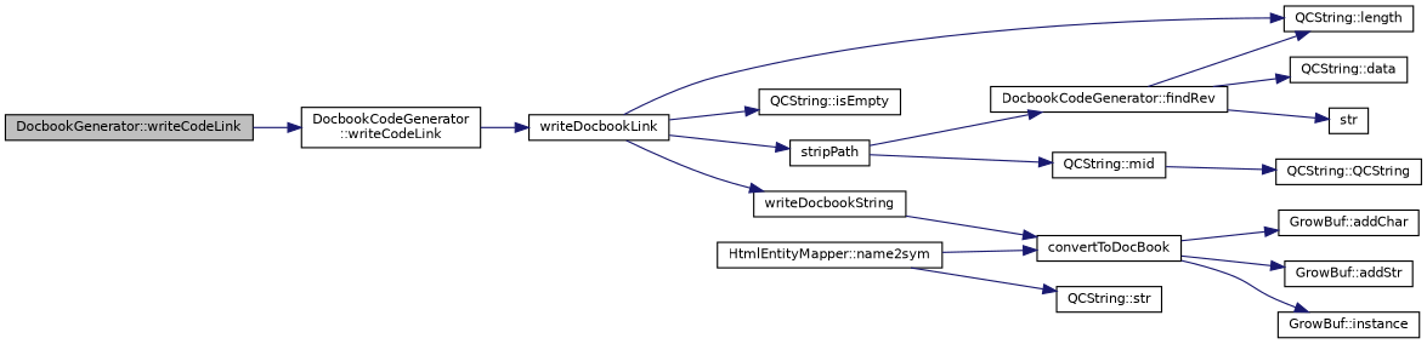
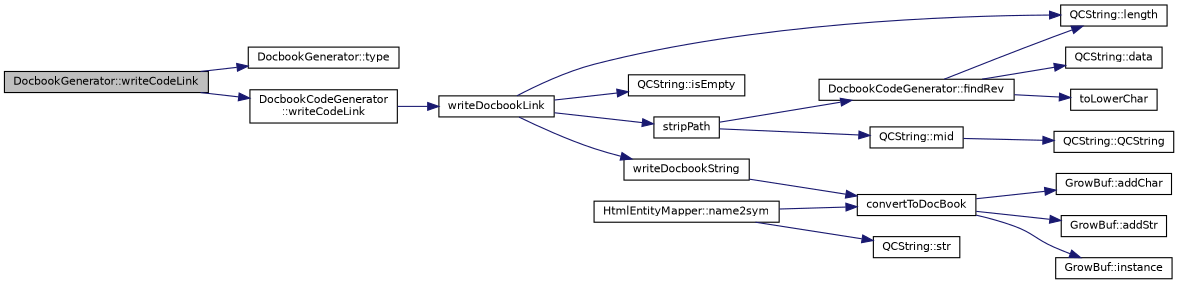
  digraph {
    rankdir=LR
    node [color=black fillcolor=white fontname=Helvetica fontsize=10 shape=record style=filled]
    edge [color=midnightblue fontname=Helvetica fontsize=10 labelfontname=Helvetica labelfontsize=10 style=solid]
    n1 [fillcolor=grey75 fontcolor=black height=0.2 label="DocbookGenerator::writeCodeLink" width=0.4]
+   n2 [height=0.2 label="DocbookGenerator::type" width=0.4]
    n3 [height=0.2 label="DocbookCodeGenerator\l::writeCodeLink" width=0.4]
    n4 [height=0.2 label=writeDocbookLink width=0.4]
    n5 [height=0.2 label="QCString::length" width=0.4]
    n6 [height=0.2 label="QCString::isEmpty" width=0.4]
    n7 [height=0.2 label=stripPath width=0.4]
    n8 [height=0.2 label=writeDocbookString width=0.4]
    n9 [height=0.2 label="DocbookCodeGenerator::findRev" width=0.4]
    n10 [height=0.2 label="QCString::mid" width=0.4]
    n11 [height=0.2 label=convertToDocBook width=0.4]
    n12 [height=0.2 label="QCString::data" width=0.4]
-   n13 [height=0.2 label=str width=0.4]
+   n13 [height=0.2 label=toLowerChar width=0.4]
    n14 [height=0.2 label="QCString::QCString" width=0.4]
    n15 [height=0.2 label="GrowBuf::addChar" width=0.4]
    n16 [height=0.2 label="GrowBuf::addStr" width=0.4]
    n17 [height=0.2 label="GrowBuf::instance" width=0.4]
    n18 [height=0.2 label="HtmlEntityMapper::name2sym" width=0.4]
    n19 [height=0.2 label="QCString::str" width=0.4]
+   n1 -> n2
    n1 -> n3
    n3 -> n4
    n4 -> n5
    n4 -> n6
    n4 -> n7
    n4 -> n8
    n7 -> n9
    n7 -> n10
    n8 -> n11
    n9 -> n5
    n9 -> n12
    n9 -> n13
    n10 -> n14
    n11 -> n15
    n11 -> n16
    n11 -> n17
    n18 -> n11
    n18 -> n19
  }
